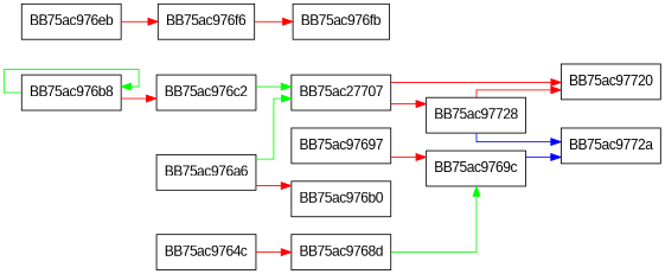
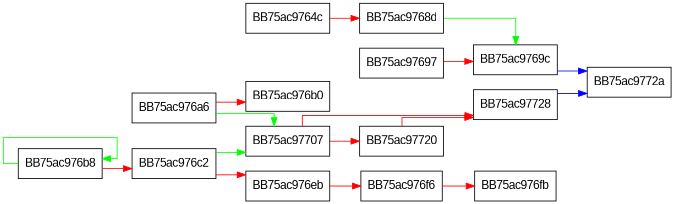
  digraph {
    fontname="Liberation Sans"
    rankdir=LR
    splines=ortho
    node [fontname="Liberation Sans" shape=box]
    edge [color=red fontname="Liberation Sans"]
    BB75ac9764c
    BB75ac9768d
    BB75ac976a6
-   BB75ac97707 [label=BB75ac27707]
+   BB75ac97707
    BB75ac976b0
    BB75ac9769c
    BB75ac97728
    BB75ac97720
    BB75ac9772a
    BB75ac97697
    BB75ac976b8
    BB75ac976c2
    BB75ac976eb
    BB75ac976f6
    BB75ac976fb
    BB75ac9764c -> BB75ac9768d
    BB75ac9768d -> BB75ac9769c [color=green]
    BB75ac976a6 -> BB75ac97707 [color=green]
    BB75ac976a6 -> BB75ac976b0
    BB75ac97707 -> BB75ac97728
    BB75ac97707 -> BB75ac97720
    BB75ac9769c -> BB75ac9772a [color=blue]
    BB75ac97728 -> BB75ac9772a [color=blue]
-   BB75ac97728 -> BB75ac97720
+   BB75ac97720 -> BB75ac97728
    BB75ac97697 -> BB75ac9769c
    BB75ac976b8 -> BB75ac976b8 [color=green]
    BB75ac976b8 -> BB75ac976c2
    BB75ac976c2 -> BB75ac97707 [color=green]
+   BB75ac976c2 -> BB75ac976eb
    BB75ac976eb -> BB75ac976f6
    BB75ac976f6 -> BB75ac976fb
  }
